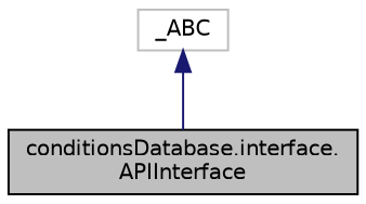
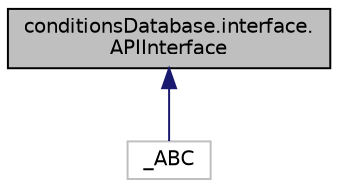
  digraph {
    node [fontname=Helvetica fontsize=10 shape=record style=filled]
    n1 [color=black fillcolor=grey75 fontcolor=black height=0.2 label="conditionsDatabase.interface.\lAPIInterface" width=0.4]
    n2 [color=grey75 fillcolor=white height=0.2 label=_ABC width=0.4]
-   n2 -> n1 [color=midnightblue dir=back fontname=Helvetica fontsize=10 labelfontname=Helvetica labelfontsize=10 style=solid]
+   n1 -> n2 [color=midnightblue dir=back fontname=Helvetica fontsize=10 labelfontname=Helvetica labelfontsize=10 style=solid]
  }
